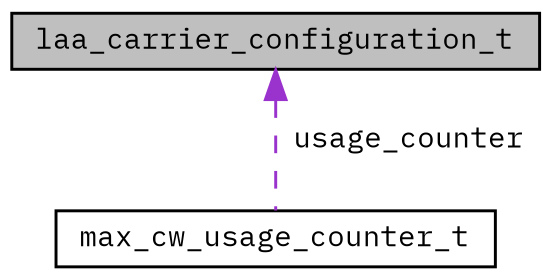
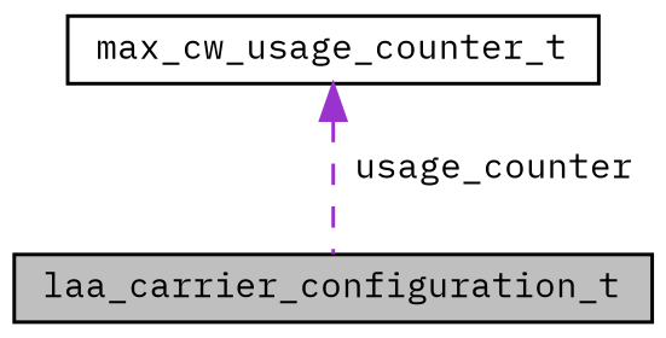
  digraph {
    fontname="IBM Plex Mono"
    node [color=black fontname="IBM Plex Mono" fontsize=10 shape=record]
    n1 [fillcolor=grey75 fontcolor=black height=0.2 label=laa_carrier_configuration_t style=filled width=0.4]
    n2 [height=0.2 label=max_cw_usage_counter_t width=0.4]
-   n1 -> n2 [color=darkorchid3 dir=back fontname="IBM Plex Mono" fontsize=10 label=" usage_counter" labelfontname=Helvetica labelfontsize=10 style=dashed]
+   n2 -> n1 [color=darkorchid3 dir=back fontname="IBM Plex Mono" fontsize=10 label=" usage_counter" labelfontname=Helvetica labelfontsize=10 style=dashed]
  }
